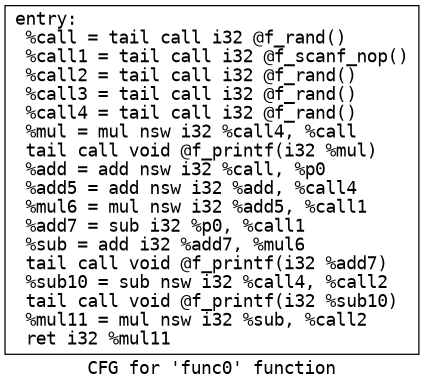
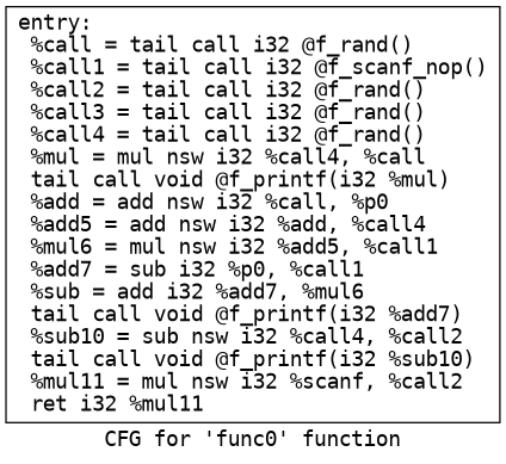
  digraph {
    label="CFG for 'func0' function"
    rankdir=LR
    fontname="DejaVu Sans Mono"
-   n1 [label="{entry:\l  %call = tail call i32 @f_rand()\l  %call1 = tail call i32 @f_scanf_nop()\l  %call2 = tail call i32 @f_rand()\l  %call3 = tail call i32 @f_rand()\l  %call4 = tail call i32 @f_rand()\l  %mul = mul nsw i32 %call4, %call\l  tail call void @f_printf(i32 %mul)\l  %add = add nsw i32 %call, %p0\l  %add5 = add nsw i32 %add, %call4\l  %mul6 = mul nsw i32 %add5, %call1\l  %add7 = sub i32 %p0, %call1\l  %sub = add i32 %add7, %mul6\l  tail call void @f_printf(i32 %add7)\l  %sub10 = sub nsw i32 %call4, %call2\l  tail call void @f_printf(i32 %sub10)\l  %mul11 = mul nsw i32 %sub, %call2\l  ret i32 %mul11\l}" shape=record fontname="DejaVu Sans Mono"]
+   n1 [label="{entry:\l  %call = tail call i32 @f_rand()\l  %call1 = tail call i32 @f_scanf_nop()\l  %call2 = tail call i32 @f_rand()\l  %call3 = tail call i32 @f_rand()\l  %call4 = tail call i32 @f_rand()\l  %mul = mul nsw i32 %call4, %call\l  tail call void @f_printf(i32 %mul)\l  %add = add nsw i32 %call, %p0\l  %add5 = add nsw i32 %add, %call4\l  %mul6 = mul nsw i32 %add5, %call1\l  %add7 = sub i32 %p0, %call1\l  %sub = add i32 %add7, %mul6\l  tail call void @f_printf(i32 %add7)\l  %sub10 = sub nsw i32 %call4, %call2\l  tail call void @f_printf(i32 %sub10)\l  %mul11 = mul nsw i32 %scanf, %call2\l  ret i32 %mul11\l}" shape=record fontname="DejaVu Sans Mono"]
  }
